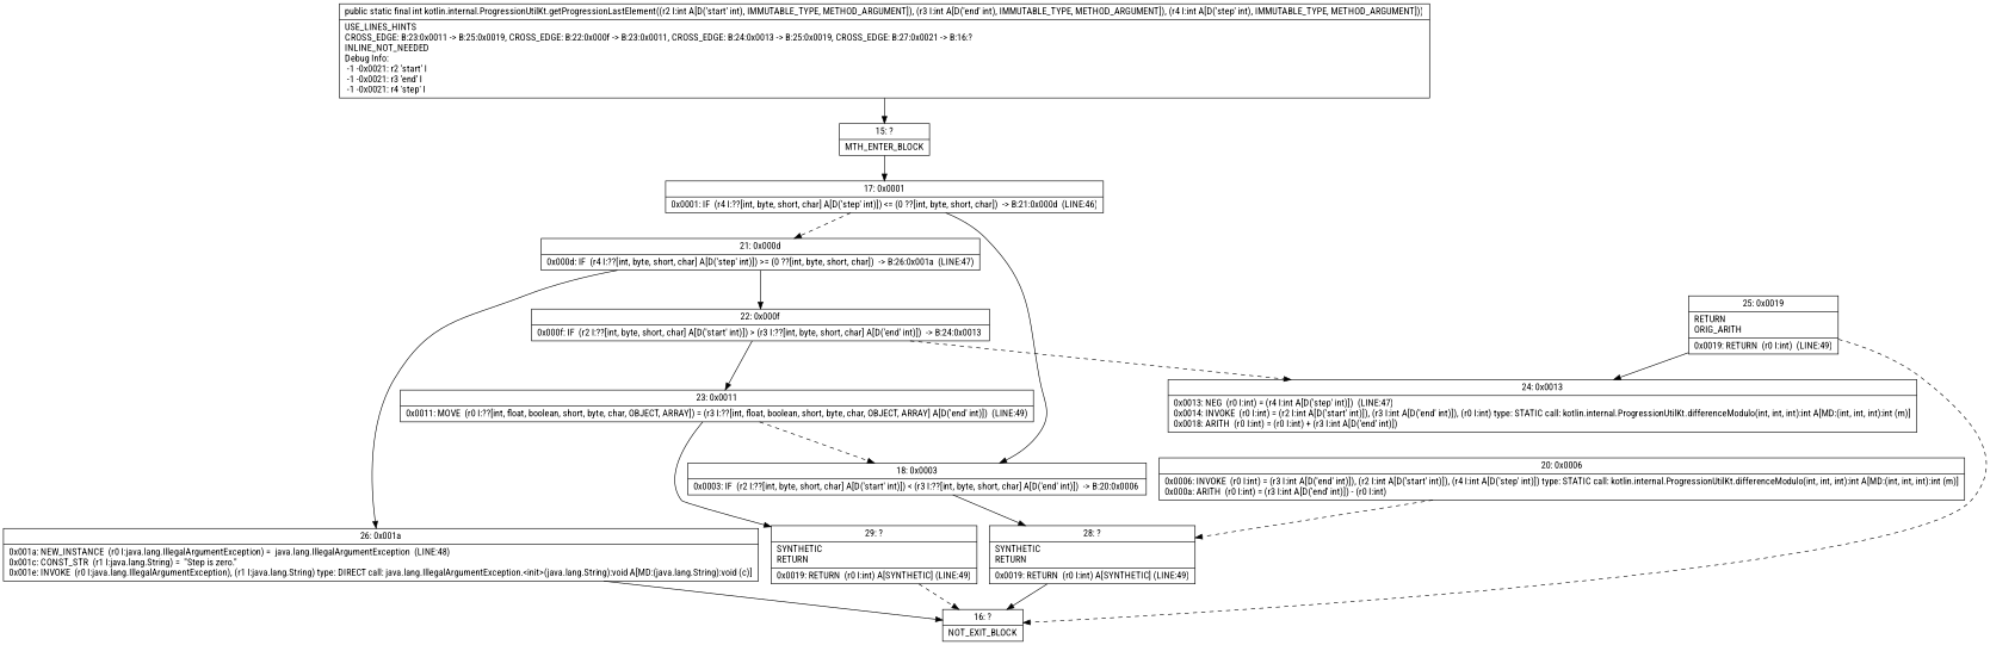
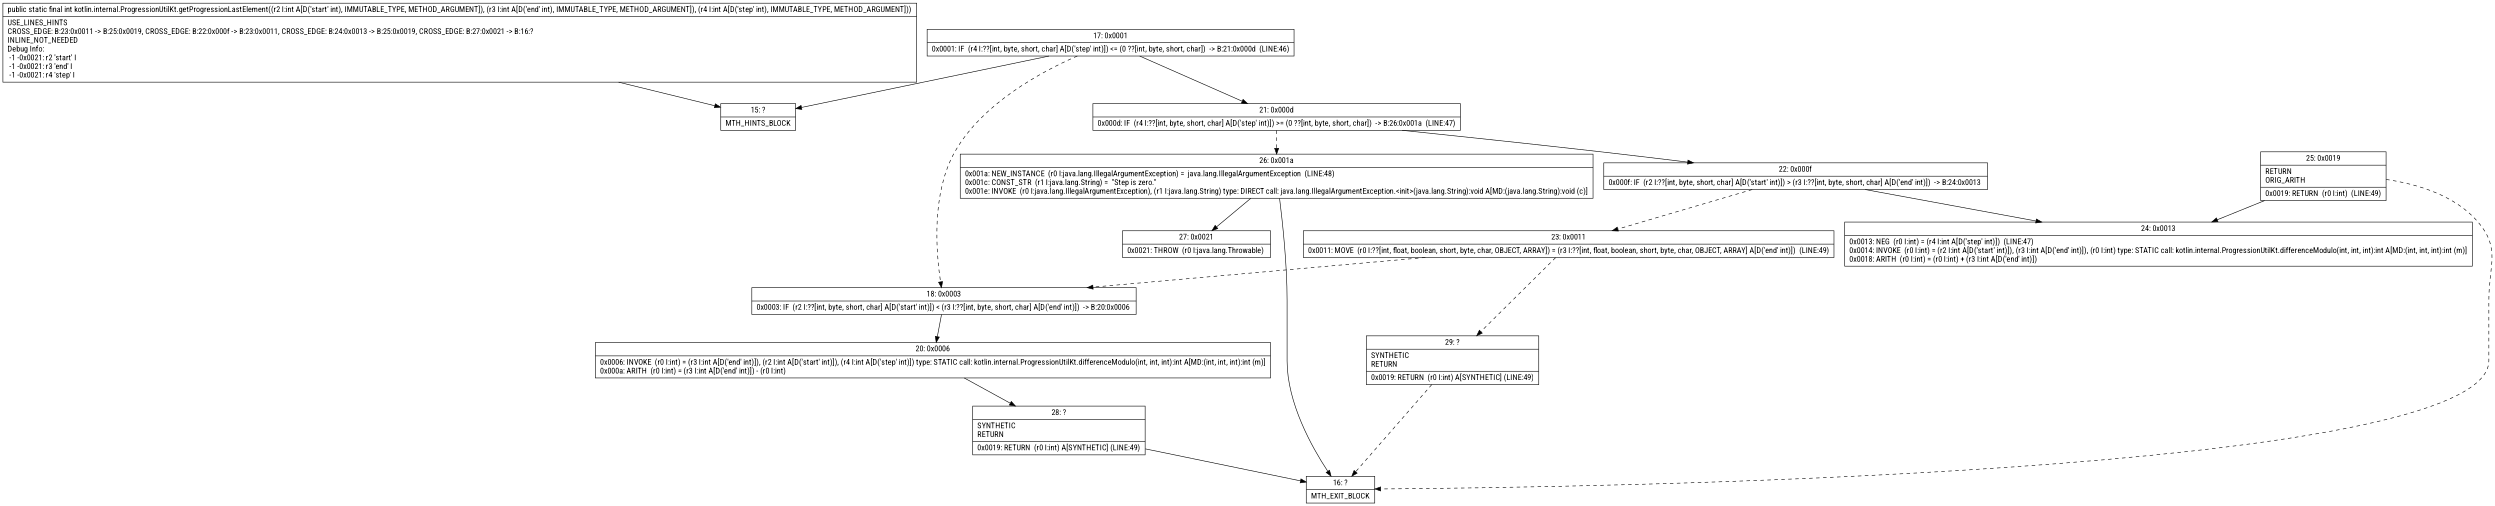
  digraph {
    fontname="Roboto Condensed"
    node [fontname="Roboto Condensed" shape=record]
    edge [fontname="Roboto Condensed"]
-   n1 [label="{15\:\ ?|MTH_ENTER_BLOCK\l}"]
+   n1 [label="{15\:\ ?|MTH_HINTS_BLOCK\l}"]
    n2 [label="{17\:\ 0x0001|0x0001: IF  (r4 I:??[int, byte, short, char] A[D('step' int)]) \<= (0 ??[int, byte, short, char])  \-\> B:21:0x000d  (LINE:46)\l}"]
    n3 [label="{18\:\ 0x0003|0x0003: IF  (r2 I:??[int, byte, short, char] A[D('start' int)]) \< (r3 I:??[int, byte, short, char] A[D('end' int)])  \-\> B:20:0x0006 \l}"]
    n4 [label="{21\:\ 0x000d|0x000d: IF  (r4 I:??[int, byte, short, char] A[D('step' int)]) \>= (0 ??[int, byte, short, char])  \-\> B:26:0x001a  (LINE:47)\l}"]
    n5 [label="{20\:\ 0x0006|0x0006: INVOKE  (r0 I:int) = (r3 I:int A[D('end' int)]), (r2 I:int A[D('start' int)]), (r4 I:int A[D('step' int)]) type: STATIC call: kotlin.internal.ProgressionUtilKt.differenceModulo(int, int, int):int A[MD:(int, int, int):int (m)]\l0x000a: ARITH  (r0 I:int) = (r3 I:int A[D('end' int)]) \- (r0 I:int) \l}"]
    n6 [label="{22\:\ 0x000f|0x000f: IF  (r2 I:??[int, byte, short, char] A[D('start' int)]) \> (r3 I:??[int, byte, short, char] A[D('end' int)])  \-\> B:24:0x0013 \l}"]
    n7 [label="{26\:\ 0x001a|0x001a: NEW_INSTANCE  (r0 I:java.lang.IllegalArgumentException) =  java.lang.IllegalArgumentException  (LINE:48)\l0x001c: CONST_STR  (r1 I:java.lang.String) =  \"Step is zero.\" \l0x001e: INVOKE  (r0 I:java.lang.IllegalArgumentException), (r1 I:java.lang.String) type: DIRECT call: java.lang.IllegalArgumentException.\<init\>(java.lang.String):void A[MD:(java.lang.String):void (c)]\l}"]
    n8 [label="{28\:\ ?|SYNTHETIC\lRETURN\l|0x0019: RETURN  (r0 I:int) A[SYNTHETIC] (LINE:49)\l}"]
    n9 [label="{23\:\ 0x0011|0x0011: MOVE  (r0 I:??[int, float, boolean, short, byte, char, OBJECT, ARRAY]) = (r3 I:??[int, float, boolean, short, byte, char, OBJECT, ARRAY] A[D('end' int)])  (LINE:49)\l}"]
    n10 [label="{29\:\ ?|SYNTHETIC\lRETURN\l|0x0019: RETURN  (r0 I:int) A[SYNTHETIC] (LINE:49)\l}"]
-   n11 [label="{16\:\ ?|NOT_EXIT_BLOCK\l}"]
+   n11 [label="{16\:\ ?|MTH_EXIT_BLOCK\l}"]
    n12 [label="{24\:\ 0x0013|0x0013: NEG  (r0 I:int) = (r4 I:int A[D('step' int)])  (LINE:47)\l0x0014: INVOKE  (r0 I:int) = (r2 I:int A[D('start' int)]), (r3 I:int A[D('end' int)]), (r0 I:int) type: STATIC call: kotlin.internal.ProgressionUtilKt.differenceModulo(int, int, int):int A[MD:(int, int, int):int (m)]\l0x0018: ARITH  (r0 I:int) = (r0 I:int) + (r3 I:int A[D('end' int)]) \l}"]
+   n13 [label="{27\:\ 0x0021|0x0021: THROW  (r0 I:java.lang.Throwable) \l}"]
    n14 [label="{25\:\ 0x0019|RETURN\lORIG_ARITH\l|0x0019: RETURN  (r0 I:int)  (LINE:49)\l}"]
    n15 [label="{public static final int kotlin.internal.ProgressionUtilKt.getProgressionLastElement((r2 I:int A[D('start' int), IMMUTABLE_TYPE, METHOD_ARGUMENT]), (r3 I:int A[D('end' int), IMMUTABLE_TYPE, METHOD_ARGUMENT]), (r4 I:int A[D('step' int), IMMUTABLE_TYPE, METHOD_ARGUMENT]))  | USE_LINES_HINTS\lCROSS_EDGE: B:23:0x0011 \-\> B:25:0x0019, CROSS_EDGE: B:22:0x000f \-\> B:23:0x0011, CROSS_EDGE: B:24:0x0013 \-\> B:25:0x0019, CROSS_EDGE: B:27:0x0021 \-\> B:16:?\lINLINE_NOT_NEEDED\lDebug Info:\l  \-1 \-0x0021: r2 'start' I\l  \-1 \-0x0021: r3 'end' I\l  \-1 \-0x0021: r4 'step' I\l}"]
-   n1 -> n2
-   n2 -> n3 [style=solid]
-   n2 -> n4 [style=dashed]
-   n3 -> n8
+   n2 -> n1
+   n2 -> n3 [style=dashed]
+   n2 -> n4
+   n3 -> n5
    n4 -> n6 [style=solid]
-   n4 -> n7
-   n5 -> n8 [style=dashed]
-   n6 -> n9 [style=solid]
-   n6 -> n12 [style=dashed]
+   n4 -> n7 [style=dashed]
+   n5 -> n8
+   n6 -> n9 [style=dashed]
+   n6 -> n12
    n7 -> n11
+   n7 -> n13
    n8 -> n11
    n9 -> n3 [style=dashed]
-   n9 -> n10
+   n9 -> n10 [style=dashed]
    n10 -> n11 [style=dashed]
    n14 -> n11 [style=dashed]
    n14 -> n12
    n15 -> n1
  }
